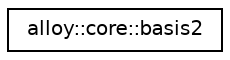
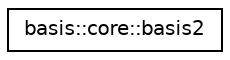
  digraph {
    rankdir=LR
-   n1 [color=black fillcolor=white fontname=Helvetica fontsize=10 height=0.2 label="alloy::core::basis2" shape=record style=filled width=0.4]
+   n1 [color=black fillcolor=white fontname=Helvetica fontsize=10 height=0.2 label="basis::core::basis2" shape=record style=filled width=0.4]
  }
